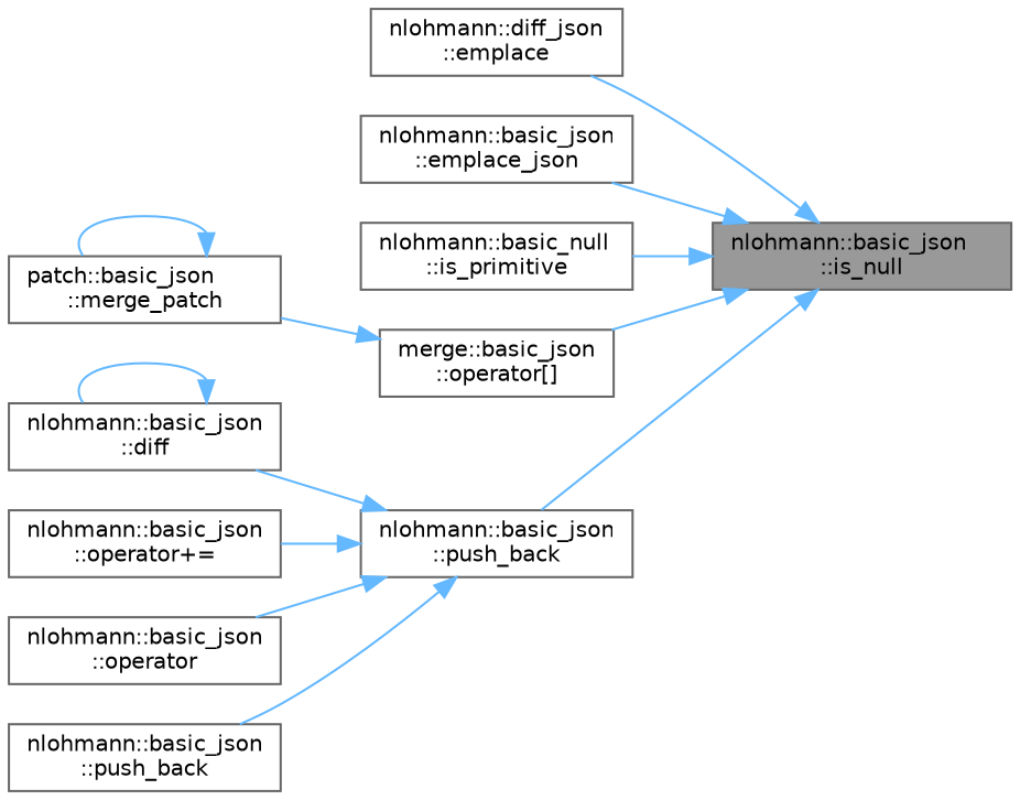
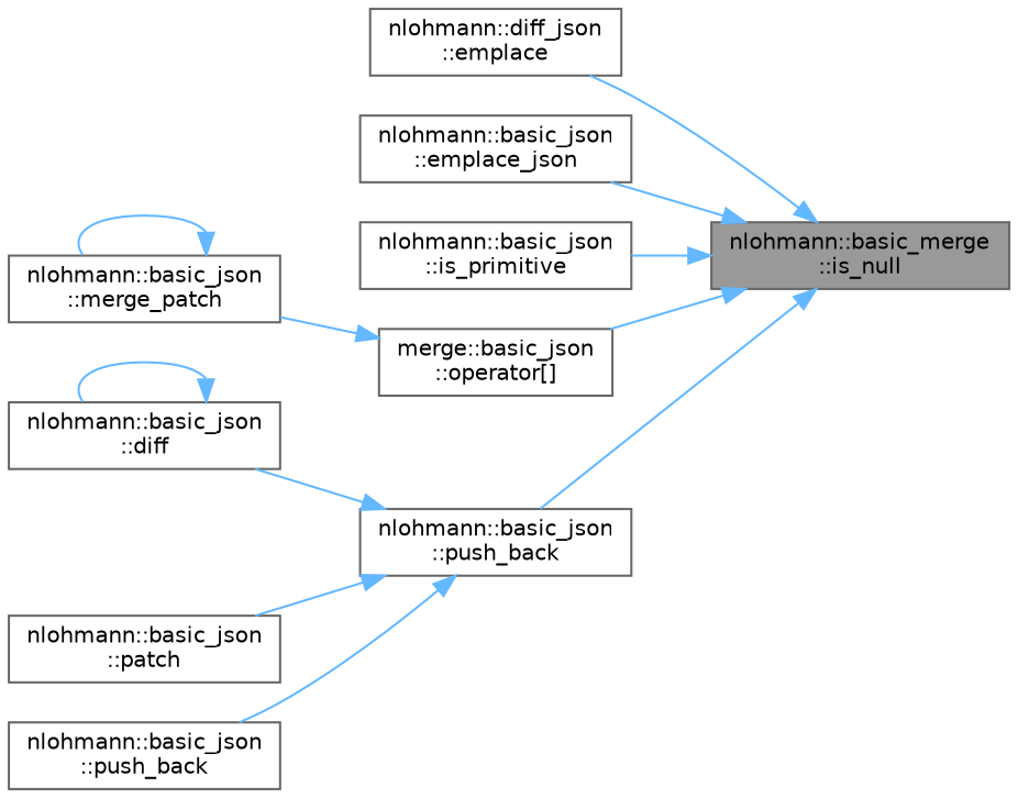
  digraph {
    rankdir=RL
    node [color=grey40 fillcolor=white fontname=Helvetica fontsize=10 shape=box style=filled]
    edge [color=steelblue1 dir=back fontname=Helvetica fontsize=10 labelfontname=Helvetica labelfontsize=10 style=solid]
-   n1 [color=gray40 fillcolor=grey60 fontcolor=black height=0.2 label="nlohmann::basic_json\l::is_null" width=0.4]
+   n1 [color=gray40 fillcolor=grey60 fontcolor=black height=0.2 label="nlohmann::basic_merge\l::is_null" width=0.4]
    n2 [height=0.2 label="nlohmann::diff_json\l::emplace" width=0.4]
    n3 [height=0.2 label="nlohmann::basic_json\l::emplace_json" width=0.4]
-   n4 [height=0.2 label="nlohmann::basic_null\l::is_primitive" width=0.4]
+   n4 [height=0.2 label="nlohmann::basic_json\l::is_primitive" width=0.4]
    n5 [height=0.2 label="merge::basic_json\l::operator[]" width=0.4]
    n6 [height=0.2 label="nlohmann::basic_json\l::push_back" width=0.4]
-   n7 [height=0.2 label="patch::basic_json\l::merge_patch" width=0.4]
+   n7 [height=0.2 label="nlohmann::basic_json\l::merge_patch" width=0.4]
    n8 [height=0.2 label="nlohmann::basic_json\l::diff" width=0.4]
-   n9 [height=0.2 label="nlohmann::basic_json\l::operator+=" width=0.4]
-   n10 [height=0.2 label="nlohmann::basic_json\l::operator" width=0.4]
+   n10 [height=0.2 label="nlohmann::basic_json\l::patch" width=0.4]
    n11 [height=0.2 label="nlohmann::basic_json\l::push_back" width=0.4]
    n1 -> n2
    n1 -> n3
    n1 -> n4
    n1 -> n5
    n1 -> n6
    n5 -> n7
    n6 -> n8
-   n6 -> n9
    n6 -> n10
    n6 -> n11
    n7 -> n7
    n8 -> n8
  }
